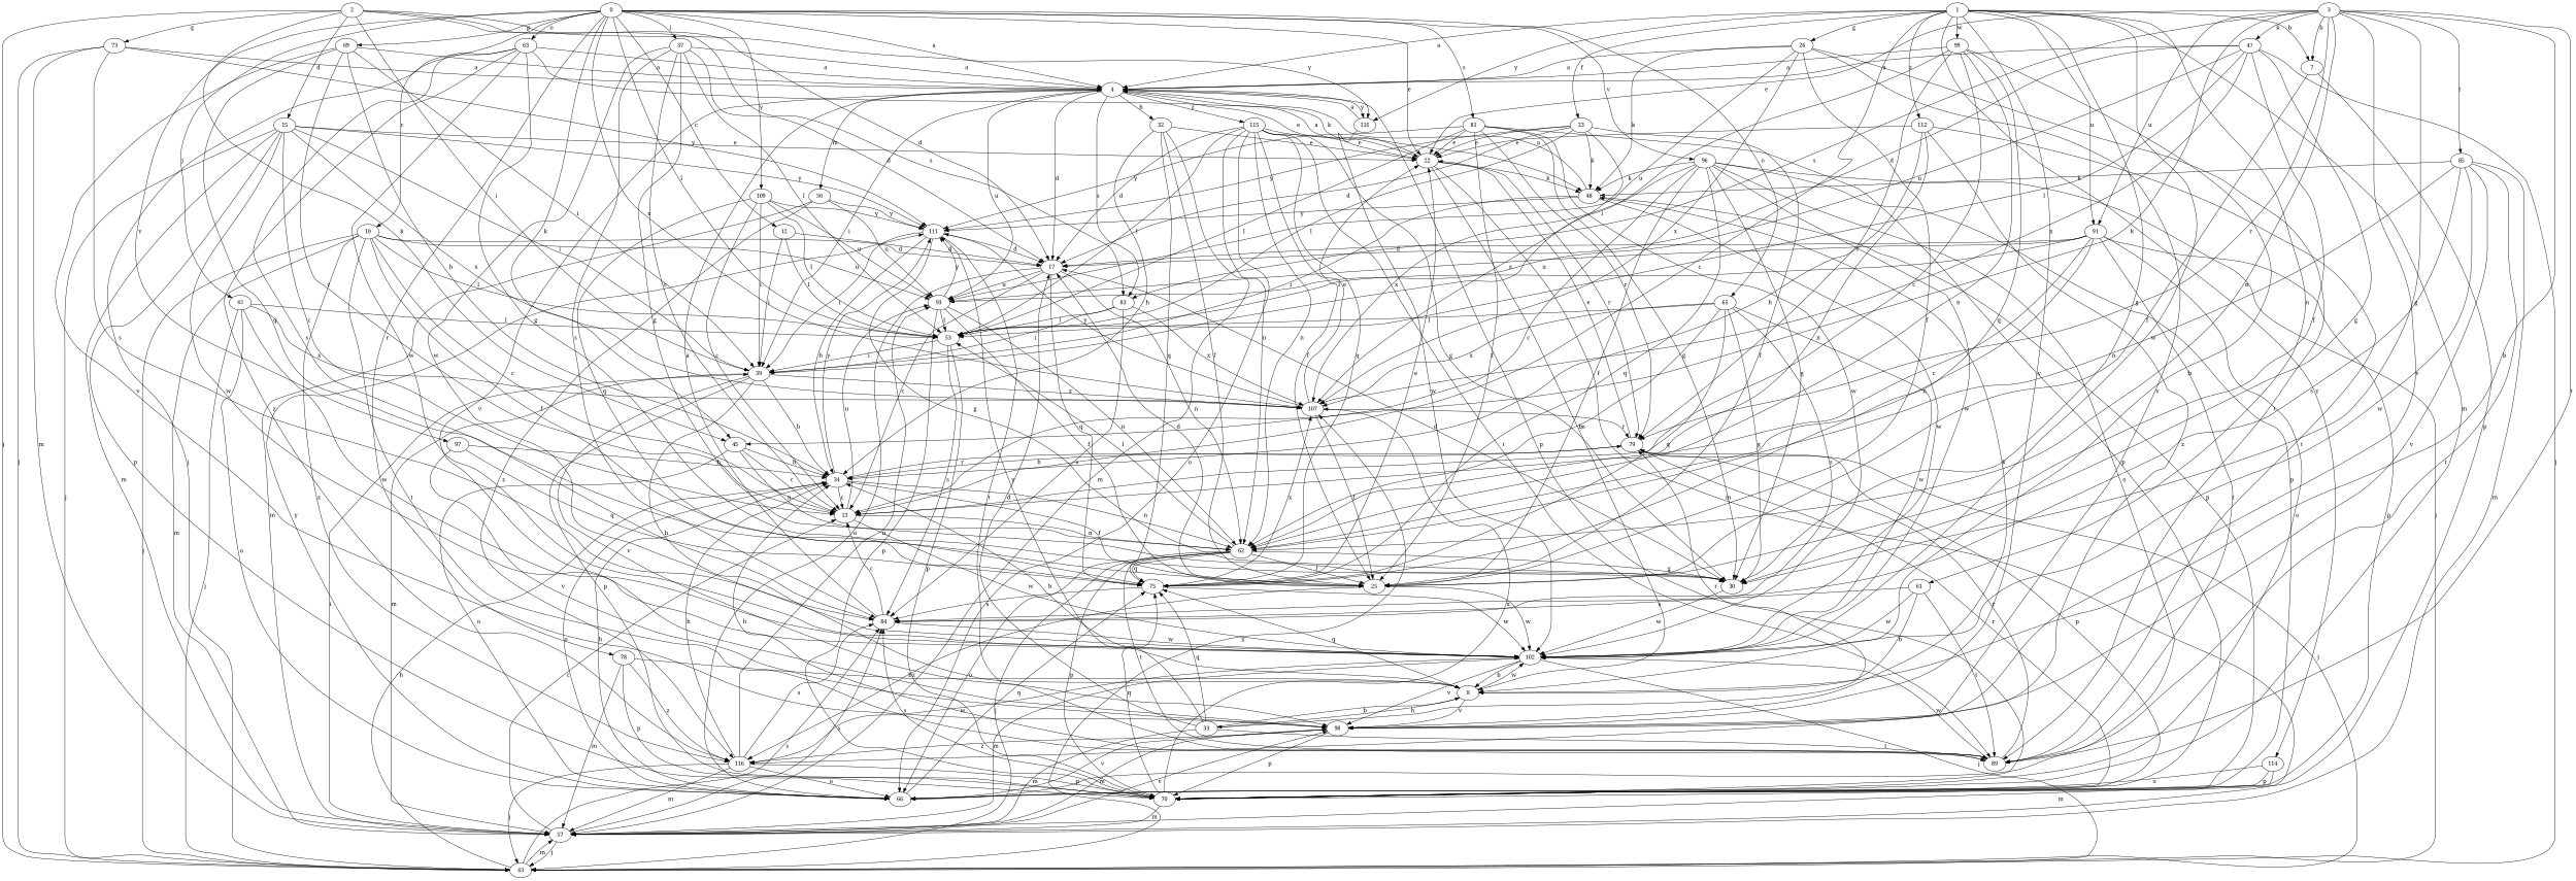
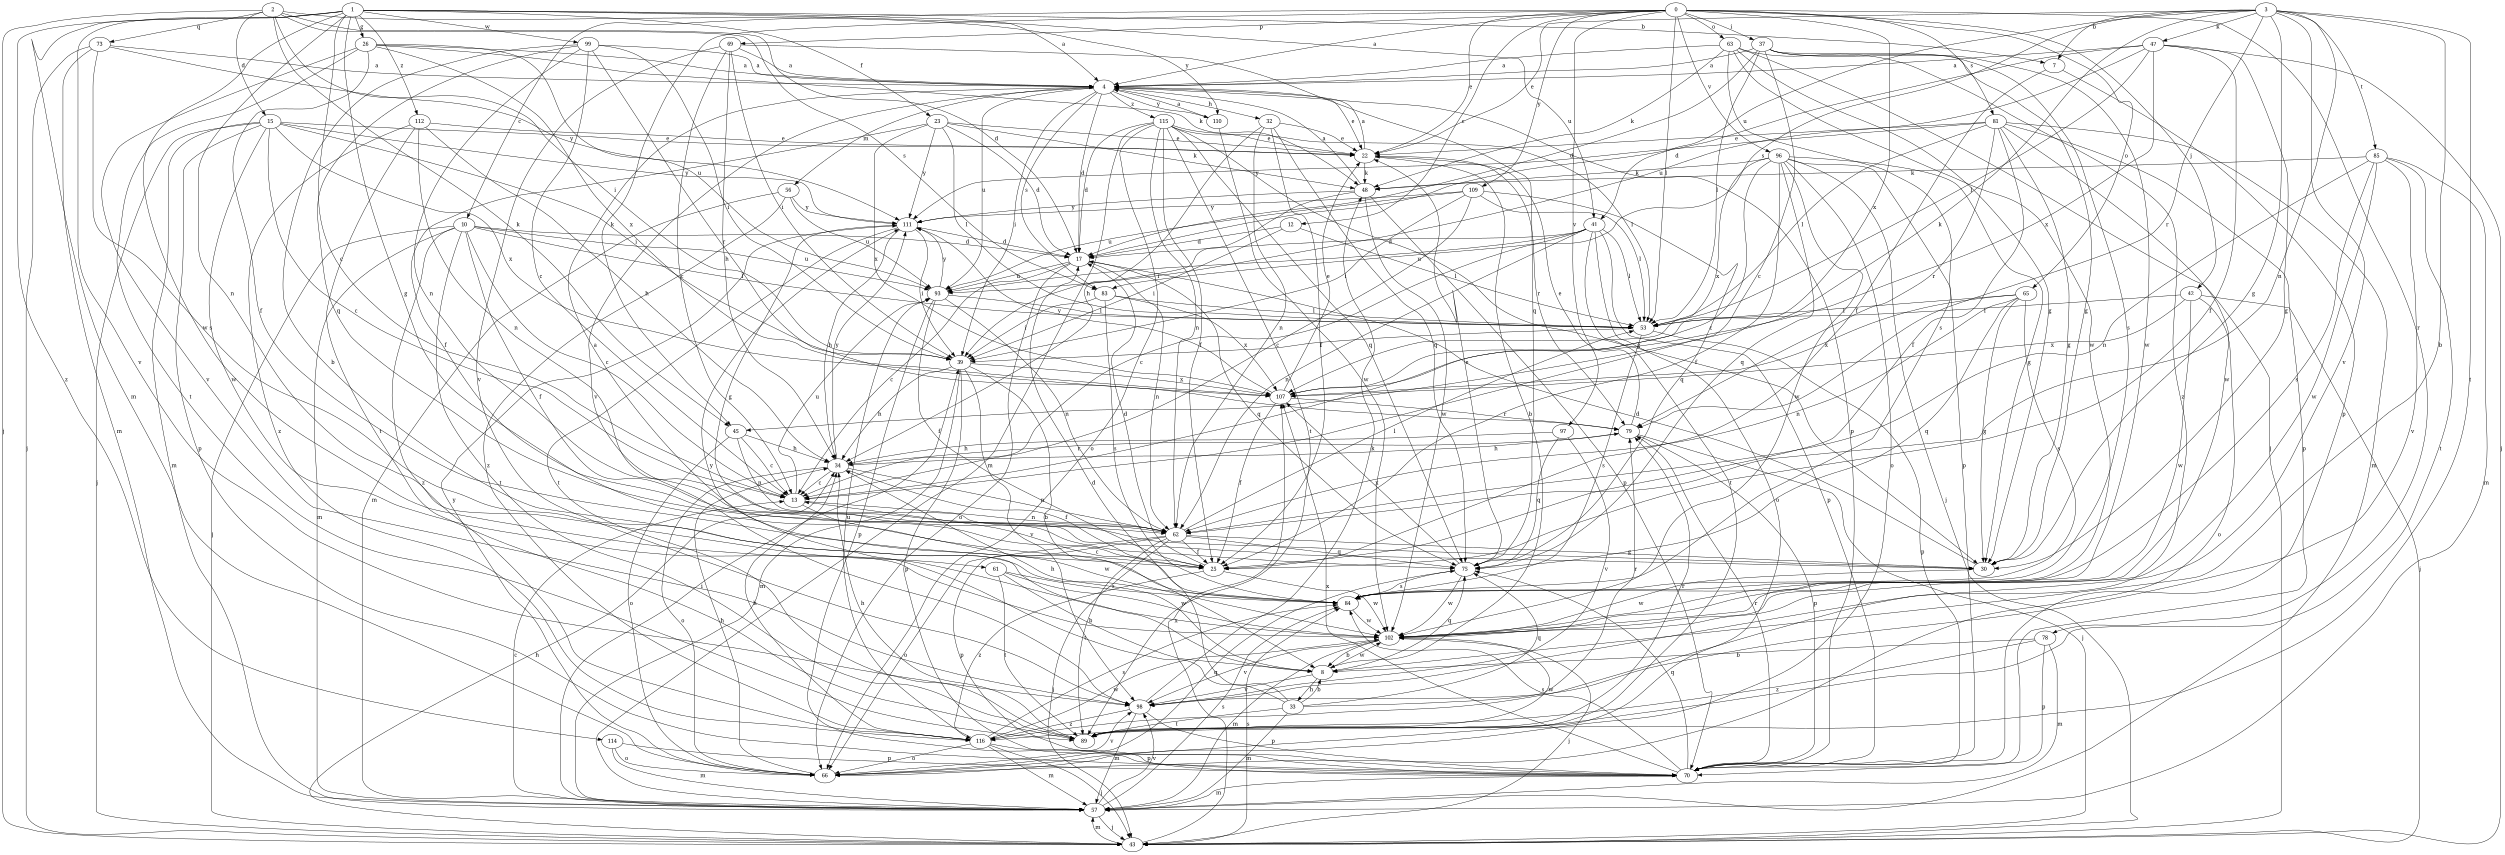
  strict digraph {
    fontname="Noto Serif"
    node [fontname="Noto Serif"]
    edge [fontname="Noto Serif"]
    0
    4
    10
    12
    22
    37
    42
    45
    53
    63
    65
    69
    78
    81
    96
    97
    107
    109
    98
    110
    17
    39
    83
    32
    56
    70
    93
    115
    13
    43
    89
    25
    57
    116
    8
    79
    48
    30
    102
    84
    66
    62
    34
    75
    111
    1
    7
    23
    26
    61
-   91
+   91 [label=41]
    99
    112
    114
    2
    15
    73
    3
    47
    85
    33
    0 -> 4 [label=a]
    0 -> 10 [label=c]
    0 -> 12 [label=c]
    0 -> 22 [label=e]
    0 -> 37 [label=i]
    0 -> 42 [label=j]
    0 -> 45 [label=k]
    0 -> 53 [label=l]
    0 -> 63 [label=o]
    0 -> 65 [label=o]
    0 -> 69 [label=p]
    0 -> 78 [label=r]
    0 -> 81 [label=s]
    0 -> 96 [label=v]
    0 -> 97 [label=v]
    0 -> 107 [label=x]
    0 -> 109 [label=y]
    4 -> 22 [label=e]
    4 -> 98 [label=v]
    4 -> 110 [label=y]
    4 -> 17 [label=d]
    4 -> 39 [label=i]
    4 -> 83 [label=s]
    4 -> 32 [label=h]
    4 -> 56 [label=m]
    4 -> 70 [label=p]
    4 -> 93 [label=u]
    4 -> 115 [label=z]
    10 -> 53 [label=l]
    10 -> 17 [label=d]
    10 -> 93 [label=u]
    10 -> 13 [label=c]
    10 -> 43 [label=j]
    10 -> 89 [label=t]
    10 -> 25 [label=f]
    10 -> 57 [label=m]
    10 -> 116 [label=z]
    12 -> 53 [label=l]
    12 -> 17 [label=d]
    12 -> 39 [label=i]
    22 -> 4 [label=a]
    22 -> 8 [label=b]
    22 -> 79 [label=r]
    22 -> 48 [label=k]
    37 -> 4 [label=a]
    37 -> 53 [label=l]
    37 -> 17 [label=d]
    37 -> 13 [label=c]
    37 -> 30 [label=g]
    37 -> 102 [label=w]
    37 -> 84 [label=s]
    42 -> 53 [label=l]
    42 -> 107 [label=x]
    42 -> 43 [label=j]
    42 -> 102 [label=w]
    42 -> 66 [label=o]
    45 -> 13 [label=c]
    45 -> 66 [label=o]
    45 -> 62 [label=n]
    45 -> 34 [label=h]
    53 -> 39 [label=i]
    53 -> 70 [label=p]
    53 -> 84 [label=s]
    63 -> 4 [label=a]
    63 -> 43 [label=j]
    63 -> 116 [label=z]
    63 -> 48 [label=k]
    63 -> 30 [label=g]
    63 -> 102 [label=w]
    63 -> 84 [label=s]
    65 -> 53 [label=l]
    65 -> 107 [label=x]
    65 -> 30 [label=g]
-   65 -> 102 [label=w]
    65 -> 84 [label=s]
    65 -> 62 [label=n]
    65 -> 75 [label=q]
    69 -> 4 [label=a]
    69 -> 98 [label=v]
    69 -> 39 [label=i]
    69 -> 13 [label=c]
    69 -> 34 [label=h]
    69 -> 75 [label=q]
    78 -> 70 [label=p]
    78 -> 57 [label=m]
    78 -> 116 [label=z]
    78 -> 8 [label=b]
    81 -> 22 [label=e]
    81 -> 53 [label=l]
    81 -> 70 [label=p]
    81 -> 25 [label=f]
-   22 -> 57 [label=m]
+   81 -> 57 [label=m]
    81 -> 79 [label=r]
    81 -> 30 [label=g]
    81 -> 102 [label=w]
    81 -> 111 [label=y]
    96 -> 107 [label=x]
    96 -> 70 [label=p]
    96 -> 13 [label=c]
    96 -> 43 [label=j]
    96 -> 25 [label=f]
    96 -> 48 [label=k]
    96 -> 30 [label=g]
    96 -> 102 [label=w]
    96 -> 66 [label=o]
    96 -> 75 [label=q]
    97 -> 98 [label=v]
    97 -> 34 [label=h]
    97 -> 75 [label=q]
    107 -> 22 [label=e]
    107 -> 25 [label=f]
    107 -> 79 [label=r]
    107 -> 111 [label=y]
    109 -> 53 [label=l]
    109 -> 39 [label=i]
    109 -> 93 [label=u]
    109 -> 13 [label=c]
    109 -> 75 [label=q]
    109 -> 111 [label=y]
    98 -> 70 [label=p]
    98 -> 57 [label=m]
    98 -> 116 [label=z]
    98 -> 48 [label=k]
    110 -> 4 [label=a]
    110 -> 102 [label=w]
    17 -> 93 [label=u]
    17 -> 13 [label=c]
    17 -> 66 [label=o]
    17 -> 62 [label=n]
    17 -> 75 [label=q]
    39 -> 107 [label=x]
    39 -> 98 [label=v]
    39 -> 70 [label=p]
    39 -> 57 [label=m]
    39 -> 8 [label=b]
    39 -> 34 [label=h]
    83 -> 53 [label=l]
    83 -> 107 [label=x]
    83 -> 39 [label=i]
    83 -> 84 [label=s]
    32 -> 22 [label=e]
    32 -> 25 [label=f]
    32 -> 62 [label=n]
    32 -> 34 [label=h]
    32 -> 75 [label=q]
    56 -> 93 [label=u]
    56 -> 57 [label=m]
    56 -> 116 [label=z]
    56 -> 111 [label=y]
    70 -> 107 [label=x]
    70 -> 57 [label=m]
    70 -> 79 [label=r]
    70 -> 84 [label=s]
    70 -> 75 [label=q]
    93 -> 53 [label=l]
    93 -> 70 [label=p]
    93 -> 25 [label=f]
    93 -> 62 [label=n]
    93 -> 111 [label=y]
    115 -> 22 [label=e]
    115 -> 53 [label=l]
    115 -> 17 [label=d]
    115 -> 89 [label=t]
    115 -> 25 [label=f]
    115 -> 57 [label=m]
    115 -> 30 [label=g]
    115 -> 66 [label=o]
    115 -> 62 [label=n]
    115 -> 75 [label=q]
    13 -> 93 [label=u]
    13 -> 102 [label=w]
    13 -> 62 [label=n]
    43 -> 107 [label=x]
    43 -> 57 [label=m]
    43 -> 84 [label=s]
    43 -> 34 [label=h]
    89 -> 79 [label=r]
    89 -> 102 [label=w]
    89 -> 34 [label=h]
    25 -> 17 [label=d]
    25 -> 116 [label=z]
    25 -> 102 [label=w]
    57 -> 98 [label=v]
    57 -> 39 [label=i]
    57 -> 13 [label=c]
    57 -> 43 [label=j]
    57 -> 84 [label=s]
    116 -> 70 [label=p]
    116 -> 93 [label=u]
    116 -> 43 [label=j]
    116 -> 57 [label=m]
    116 -> 102 [label=w]
    116 -> 84 [label=s]
    116 -> 66 [label=o]
    116 -> 34 [label=h]
    8 -> 98 [label=v]
    8 -> 102 [label=w]
    8 -> 34 [label=h]
    8 -> 75 [label=q]
    8 -> 33 [label=h]
    79 -> 22 [label=e]
    79 -> 70 [label=p]
    79 -> 43 [label=j]
    79 -> 34 [label=h]
    48 -> 4 [label=a]
    48 -> 39 [label=i]
    48 -> 70 [label=p]
    48 -> 102 [label=w]
    48 -> 111 [label=y]
    30 -> 17 [label=d]
    30 -> 102 [label=w]
    102 -> 98 [label=v]
    102 -> 43 [label=j]
    102 -> 57 [label=m]
    102 -> 8 [label=b]
    84 -> 4 [label=a]
    84 -> 13 [label=c]
    84 -> 102 [label=w]
    66 -> 98 [label=v]
    66 -> 34 [label=h]
    66 -> 75 [label=q]
    66 -> 111 [label=y]
    62 -> 53 [label=l]
    62 -> 70 [label=p]
    62 -> 43 [label=j]
    62 -> 89 [label=t]
    62 -> 25 [label=f]
    62 -> 30 [label=g]
    62 -> 66 [label=o]
    62 -> 75 [label=q]
    34 -> 13 [label=c]
    34 -> 25 [label=f]
    34 -> 79 [label=r]
    34 -> 66 [label=o]
    34 -> 62 [label=n]
    34 -> 111 [label=y]
    75 -> 22 [label=e]
    75 -> 107 [label=x]
    75 -> 102 [label=w]
    75 -> 84 [label=s]
    111 -> 17 [label=d]
    111 -> 39 [label=i]
    111 -> 89 [label=t]
    111 -> 30 [label=g]
    111 -> 34 [label=h]
    1 -> 4 [label=a]
    1 -> 98 [label=v]
-   1 -> 110 [label=y]
    1 -> 13 [label=c]
    1 -> 30 [label=g]
    1 -> 102 [label=w]
    1 -> 66 [label=m]
    1 -> 7 [label=b]
    1 -> 23 [label=f]
    1 -> 26 [label=g]
    1 -> 61 [label=n]
    1 -> 91 [label=u]
    1 -> 99 [label=w]
    1 -> 112 [label=z]
    1 -> 114 [label=z]
    7 -> 70 [label=p]
    7 -> 25 [label=f]
    23 -> 22 [label=e]
    23 -> 53 [label=l]
    23 -> 107 [label=x]
    23 -> 17 [label=d]
    23 -> 25 [label=f]
    23 -> 48 [label=k]
    23 -> 111 [label=y]
    26 -> 4 [label=a]
    26 -> 107 [label=x]
    26 -> 98 [label=v]
    26 -> 93 [label=u]
    26 -> 89 [label=t]
    26 -> 25 [label=f]
    26 -> 48 [label=k]
    61 -> 89 [label=t]
    61 -> 8 [label=b]
    61 -> 102 [label=w]
    61 -> 84 [label=s]
    91 -> 53 [label=l]
    91 -> 17 [label=d]
    91 -> 70 [label=p]
    91 -> 93 [label=u]
    91 -> 13 [label=c]
    91 -> 89 [label=t]
    91 -> 66 [label=o]
    91 -> 62 [label=n]
    99 -> 4 [label=a]
    99 -> 39 [label=i]
    99 -> 13 [label=c]
    99 -> 8 [label=b]
    99 -> 79 [label=r]
    99 -> 62 [label=n]
    99 -> 75 [label=q]
    112 -> 22 [label=e]
    112 -> 89 [label=t]
    112 -> 116 [label=z]
    112 -> 62 [label=n]
    112 -> 34 [label=h]
    114 -> 70 [label=p]
    114 -> 57 [label=m]
    114 -> 66 [label=o]
    2 -> 45 [label=k]
    2 -> 110 [label=y]
    2 -> 17 [label=d]
    2 -> 39 [label=i]
    2 -> 83 [label=s]
    2 -> 43 [label=j]
    2 -> 15 [label=d]
    2 -> 73 [label=q]
    15 -> 22 [label=e]
    15 -> 107 [label=x]
    15 -> 39 [label=i]
    15 -> 70 [label=p]
    15 -> 13 [label=c]
    15 -> 43 [label=j]
    15 -> 57 [label=m]
    15 -> 102 [label=w]
    15 -> 111 [label=y]
    73 -> 4 [label=a]
    73 -> 43 [label=j]
    73 -> 57 [label=m]
    73 -> 84 [label=s]
    73 -> 111 [label=y]
    3 -> 22 [label=e]
    3 -> 45 [label=k]
    3 -> 98 [label=v]
    3 -> 83 [label=s]
    3 -> 89 [label=t]
    3 -> 8 [label=b]
    3 -> 79 [label=r]
    3 -> 30 [label=g]
    3 -> 62 [label=n]
    3 -> 7 [label=b]
    3 -> 91 [label=u]
    3 -> 47 [label=k]
    3 -> 85 [label=t]
    47 -> 4 [label=a]
    47 -> 53 [label=l]
    47 -> 107 [label=x]
    47 -> 17 [label=d]
    47 -> 93 [label=u]
    47 -> 43 [label=j]
    47 -> 25 [label=f]
    47 -> 30 [label=g]
    85 -> 98 [label=v]
    85 -> 89 [label=t]
    85 -> 57 [label=m]
    85 -> 48 [label=k]
    85 -> 102 [label=w]
    85 -> 84 [label=s]
    85 -> 62 [label=n]
    33 -> 17 [label=d]
    33 -> 89 [label=t]
    33 -> 57 [label=m]
    33 -> 8 [label=b]
    33 -> 79 [label=r]
    33 -> 75 [label=q]
    33 -> 111 [label=y]
  }
